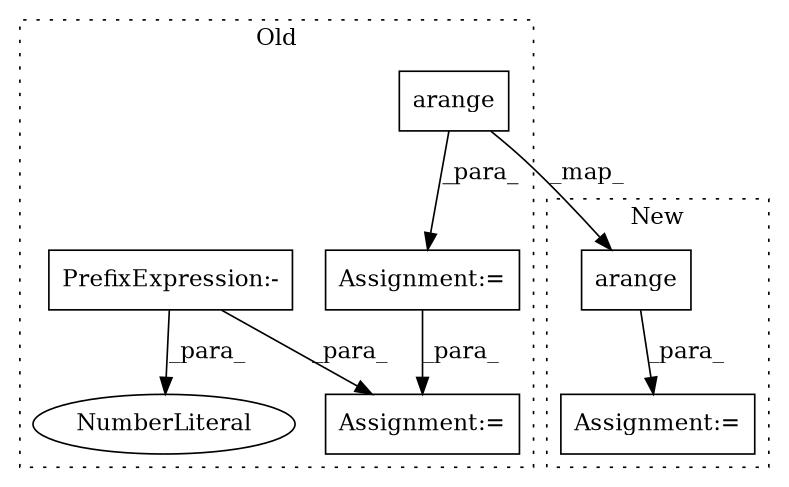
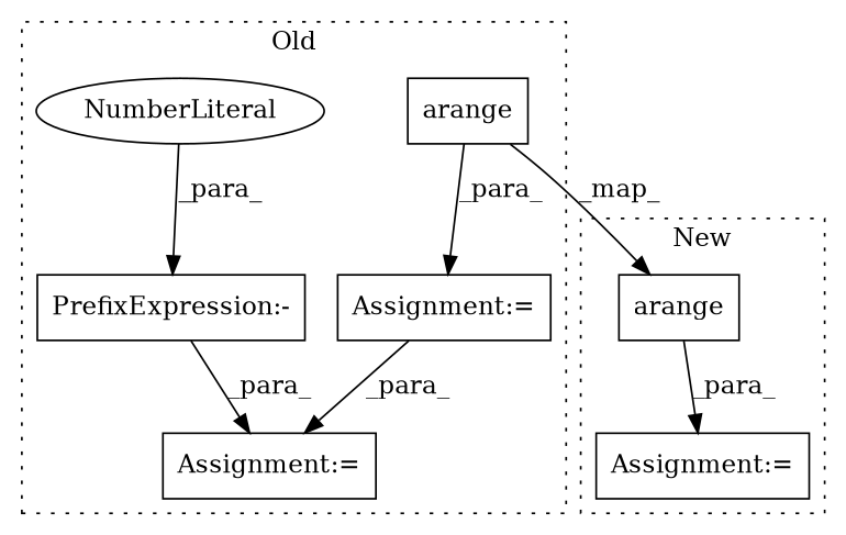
  digraph {
    node [a=7 l=1 shape=box]
    n1 [a=32 l="7,1" label=arange s="127175,127195"]
    n2 [label="Assignment:=" s=127675]
    n3 [label="Assignment:=" s=127164]
    n4 [a=38 label="PrefixExpression:-" s=127722]
    n5 [a=34 label=NumberLiteral s=127723 shape=ellipse]
    n6 [a=32 l="7,1" label=arange s="127496,127516"]
    n7 [l="57,2" label="Assignment:=" s="127425,127517"]
    subgraph cluster_1 {
      label=Old
      style=dotted
      n1
      n2
      n3
      n4
      n5
    }
    subgraph cluster_2 {
      label=New
      style=dotted
      n6
      n7
    }
    n1 -> n3 [label=_para_]
    n1 -> n6 [label=_map_]
    n3 -> n2 [label=_para_]
    n4 -> n2 [label=_para_]
-   n4 -> n5 [label=_para_]
+   n5 -> n4 [label=_para_]
    n6 -> n7 [label=_para_]
  }
